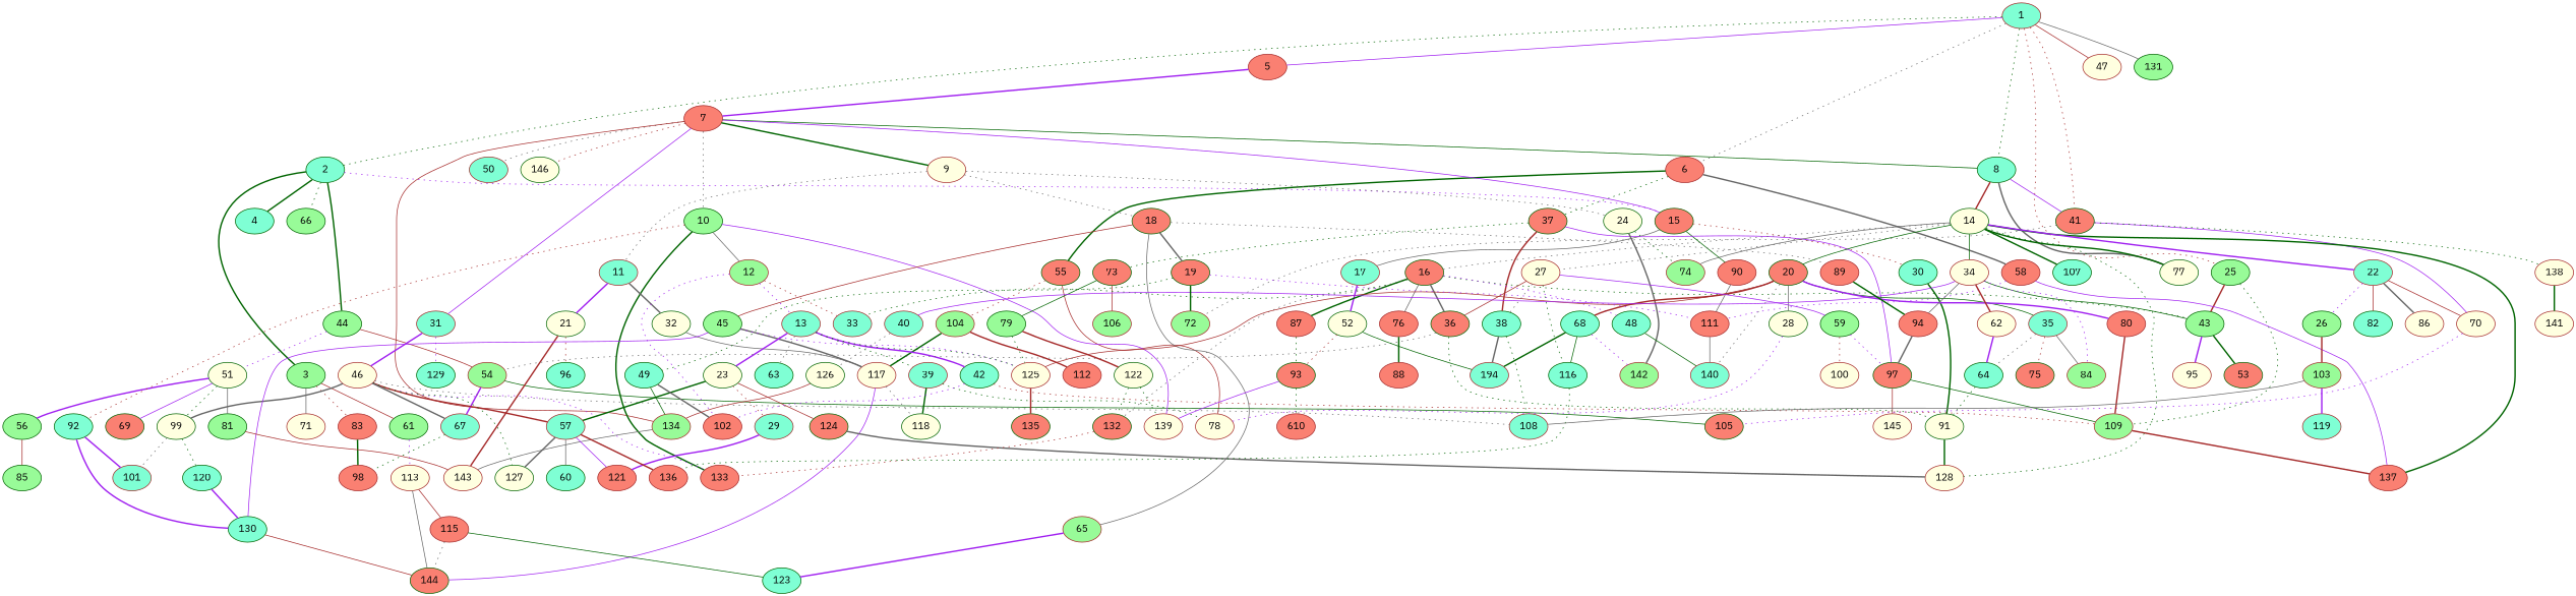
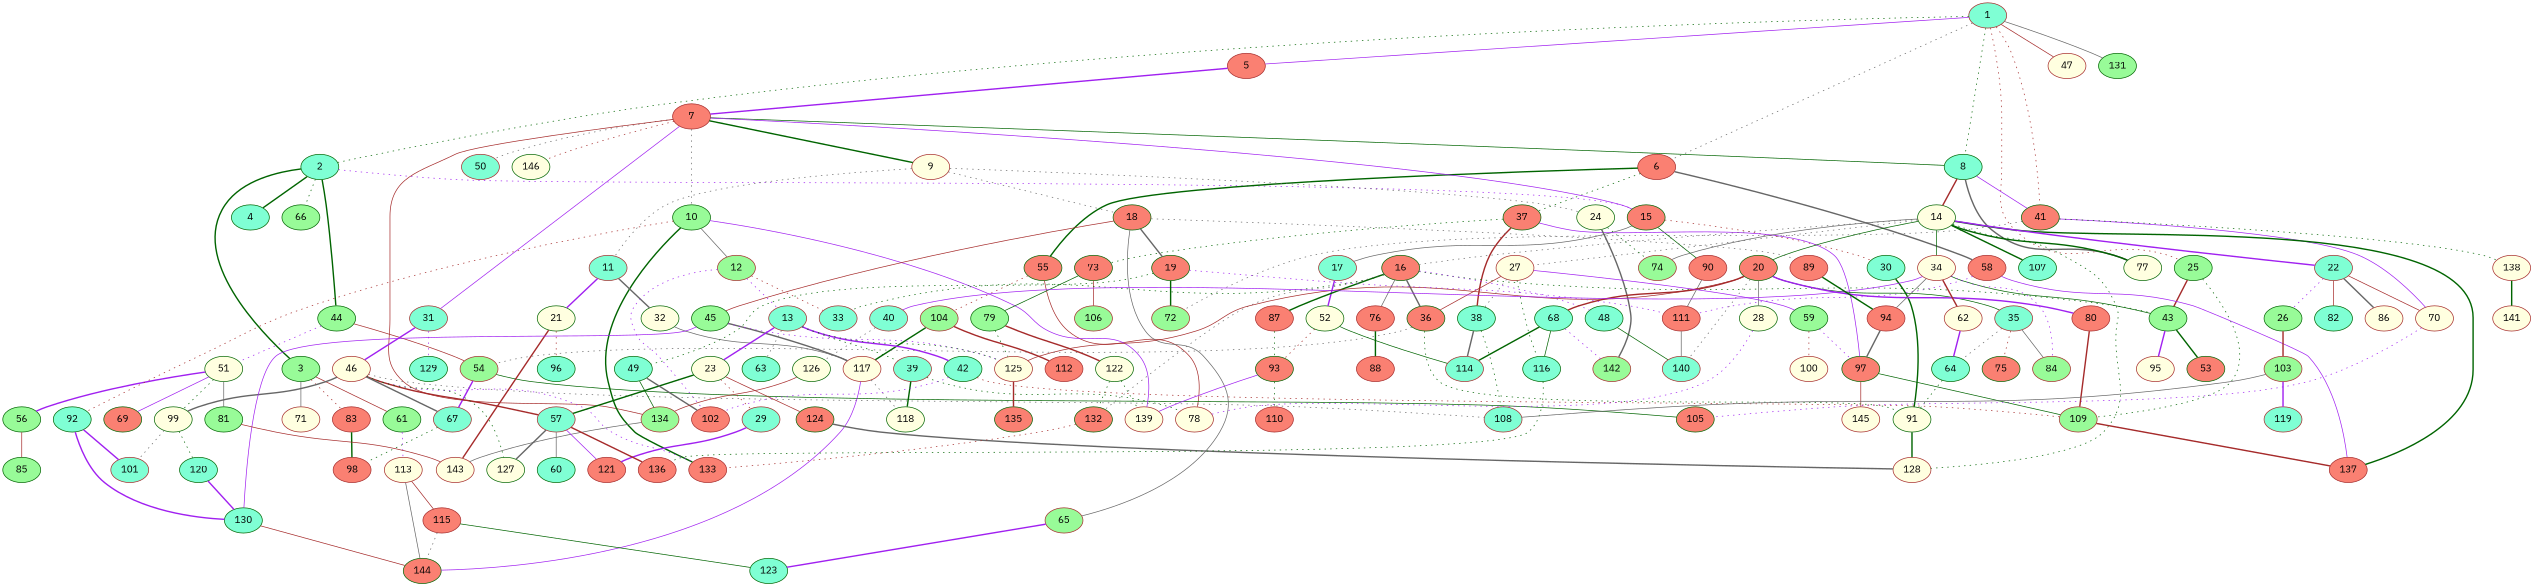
  graph {
    fontname="IBM Plex Sans"
    node [color=brown fillcolor=salmon fontname="IBM Plex Sans" style=filled]
    edge [color=darkgreen fontname="IBM Plex Sans" style=dotted]
    1 [fillcolor=aquamarine]
    2 [color=darkgreen fillcolor=aquamarine]
    5
    6
    8 [color=darkgreen fillcolor=aquamarine]
    25 [color=darkgreen fillcolor=palegreen]
    41 [color=darkgreen]
    47 [fillcolor=lightyellow]
    131 [color=darkgreen fillcolor=palegreen]
    3 [color=darkgreen fillcolor=palegreen]
    4 [color=darkgreen fillcolor=aquamarine]
    15 [color=darkgreen]
    44 [color=darkgreen fillcolor=palegreen]
    66 [color=darkgreen fillcolor=palegreen]
    7
    37 [color=darkgreen]
    55 [color=darkgreen]
    58
    14 [color=darkgreen fillcolor=lightyellow]
    77 [color=darkgreen fillcolor=lightyellow]
    43 [color=darkgreen fillcolor=palegreen]
    109 [fillcolor=palegreen]
    72 [fillcolor=palegreen]
    70 [fillcolor=lightyellow]
    138 [fillcolor=lightyellow]
    61 [color=darkgreen fillcolor=palegreen]
    71 [fillcolor=lightyellow]
    83
    17 [fillcolor=aquamarine]
    30 [color=darkgreen fillcolor=aquamarine]
    90
    54 [fillcolor=palegreen]
    51 [color=darkgreen fillcolor=lightyellow]
    113 [fillcolor=lightyellow]
    98
    9 [fillcolor=lightyellow]
    10 [color=darkgreen fillcolor=palegreen]
    31 [fillcolor=aquamarine]
    50 [fillcolor=aquamarine]
    134 [fillcolor=palegreen]
    146 [color=darkgreen fillcolor=lightyellow]
    38 [color=darkgreen fillcolor=aquamarine]
    73 [color=darkgreen]
    97 [color=darkgreen]
    78 [fillcolor=lightyellow]
    104 [fillcolor=palegreen]
    137
    111
    11 [fillcolor=aquamarine]
    18 [color=darkgreen]
    24 [color=darkgreen fillcolor=lightyellow]
    12 [fillcolor=palegreen]
    92 [color=darkgreen fillcolor=aquamarine]
    133
    139 [fillcolor=lightyellow]
    46 [fillcolor=lightyellow]
    129 [color=darkgreen fillcolor=aquamarine]
    143 [fillcolor=lightyellow]
    16 [color=darkgreen]
    20 [color=darkgreen]
    22 [fillcolor=aquamarine]
    27 [fillcolor=lightyellow]
    34 [fillcolor=lightyellow]
    74 [fillcolor=palegreen]
    107 [color=darkgreen fillcolor=aquamarine]
    128 [fillcolor=lightyellow]
    21 [color=darkgreen fillcolor=lightyellow]
    32 [color=darkgreen fillcolor=lightyellow]
    19 [color=darkgreen]
    45 [color=darkgreen fillcolor=palegreen]
    65 [fillcolor=palegreen]
    89
    142 [fillcolor=palegreen]
    13 [fillcolor=aquamarine]
    33 [fillcolor=aquamarine]
    102
    130 [color=darkgreen fillcolor=aquamarine]
    101 [fillcolor=aquamarine]
    96 [color=darkgreen fillcolor=aquamarine]
    117 [fillcolor=lightyellow]
    23 [color=darkgreen fillcolor=lightyellow]
    39 [fillcolor=aquamarine]
    42 [color=darkgreen fillcolor=aquamarine]
    63 [color=darkgreen fillcolor=aquamarine]
    125 [fillcolor=lightyellow]
    29 [fillcolor=aquamarine]
    57 [fillcolor=aquamarine]
    124 [color=darkgreen]
    118 [color=darkgreen fillcolor=lightyellow]
    135 [color=darkgreen]
    36 [color=darkgreen]
    48 [color=darkgreen fillcolor=aquamarine]
    76
    87
    132 [color=darkgreen]
    28 [color=darkgreen fillcolor=lightyellow]
    35 [fillcolor=aquamarine]
    68 [color=darkgreen fillcolor=aquamarine]
    80
    140 [fillcolor=aquamarine]
    26 [color=darkgreen fillcolor=palegreen]
    82 [color=darkgreen fillcolor=aquamarine]
    86 [fillcolor=lightyellow]
    59 [color=darkgreen fillcolor=palegreen]
    116 [color=darkgreen fillcolor=aquamarine]
    40 [fillcolor=aquamarine]
    62 [fillcolor=lightyellow]
    84 [fillcolor=palegreen]
    94
    52 [color=darkgreen fillcolor=lightyellow]
    91 [color=darkgreen fillcolor=lightyellow]
    53 [color=darkgreen]
    95 [fillcolor=lightyellow]
    88
    93 [color=darkgreen]
-   114 [fillcolor=aquamarine label=194]
+   114 [fillcolor=aquamarine]
    49 [color=darkgreen fillcolor=aquamarine]
    123 [color=darkgreen fillcolor=aquamarine]
    64 [color=darkgreen fillcolor=aquamarine]
    75 [color=darkgreen]
    103 [fillcolor=palegreen]
    105 [color=darkgreen]
    121
    127 [color=darkgreen fillcolor=lightyellow]
    60 [color=darkgreen fillcolor=aquamarine]
    136
    108 [fillcolor=aquamarine]
    119 [fillcolor=aquamarine]
    100 [fillcolor=lightyellow]
    67 [fillcolor=aquamarine]
    99 [color=darkgreen fillcolor=lightyellow]
    144 [color=darkgreen]
    126 [color=darkgreen fillcolor=lightyellow]
    79 [color=darkgreen fillcolor=palegreen]
    106 [fillcolor=palegreen]
    145 [fillcolor=lightyellow]
    141 [fillcolor=lightyellow]
    56 [color=darkgreen fillcolor=palegreen]
    69 [color=darkgreen]
    81 [color=darkgreen fillcolor=palegreen]
    120 [color=darkgreen fillcolor=aquamarine]
    85 [color=darkgreen fillcolor=palegreen]
-   110 [label=610]
+   110
    112
    115
    122 [color=darkgreen fillcolor=lightyellow]
    1 -- 2
    1 -- 5 [color=purple style=solid]
    1 -- 6 [color=gray40]
    1 -- 8
    1 -- 25 [color=brown]
    1 -- 41 [color=brown]
    1 -- 47 [color=brown style=solid]
    1 -- 131 [color=gray40 style=solid]
    2 -- 3 [style=bold]
    2 -- 4 [style=bold]
    2 -- 15 [color=purple]
    2 -- 44 [style=bold]
    2 -- 66
    5 -- 7 [color=purple style=bold]
    6 -- 37
    6 -- 55 [style=bold]
    6 -- 58 [color=gray40 style=bold]
    8 -- 41 [color=purple style=solid]
    8 -- 14 [color=brown style=bold]
    8 -- 77 [color=gray40 style=bold]
    25 -- 43 [color=brown style=bold]
    25 -- 109
    41 -- 72 [color=gray40]
    41 -- 70 [color=purple style=solid]
    41 -- 138
    3 -- 61 [color=brown style=solid]
    3 -- 71 [color=gray40 style=solid]
    3 -- 83 [color=brown]
    15 -- 17 [color=gray40 style=solid]
    15 -- 30 [color=brown]
    15 -- 90 [style=solid]
    44 -- 54 [color=brown style=solid]
    44 -- 51 [color=purple]
    7 -- 8 [style=solid]
    7 -- 15 [color=purple style=solid]
    7 -- 9 [style=bold]
    7 -- 10 [color=gray40]
    7 -- 31 [color=purple style=solid]
    7 -- 50 [color=gray40]
    7 -- 134 [color=brown style=solid]
    7 -- 146 [color=brown]
    37 -- 38 [color=brown style=bold]
    37 -- 73
    37 -- 97 [color=purple style=solid]
    55 -- 78 [color=brown style=solid]
    55 -- 104 [color=brown]
    58 -- 137 [color=purple style=solid]
    58 -- 111 [color=purple]
    14 -- 77 [style=bold]
    14 -- 137 [style=bold]
    14 -- 16 [color=gray40]
    14 -- 20 [style=solid]
    14 -- 22 [color=purple style=bold]
    14 -- 27 [color=gray40]
    14 -- 34 [style=solid]
    14 -- 74 [color=gray40 style=solid]
    14 -- 107 [style=bold]
    14 -- 128
    43 -- 53 [style=bold]
    43 -- 95 [color=purple style=bold]
    109 -- 137 [color=brown style=bold]
    70 -- 105 [color=purple]
    138 -- 141 [style=bold]
    61 -- 113 [color=purple]
    83 -- 98 [style=bold]
    17 -- 52 [color=purple style=bold]
    30 -- 91 [style=bold]
    90 -- 111 [color=gray40 style=solid]
    54 -- 105 [style=solid]
    54 -- 67 [color=purple style=bold]
    51 -- 99
    51 -- 56 [color=purple style=bold]
    51 -- 69 [color=purple style=solid]
    51 -- 81 [color=gray40 style=solid]
    113 -- 144 [color=gray40 style=solid]
    113 -- 115 [color=brown style=solid]
    9 -- 11 [color=gray40]
    9 -- 18 [color=gray40]
    9 -- 24 [color=gray40]
    10 -- 12 [color=gray40 style=solid]
    10 -- 92 [color=brown]
    10 -- 133 [style=bold]
    10 -- 139 [color=purple style=solid]
    31 -- 46 [color=purple style=bold]
    31 -- 129 [color=purple]
    134 -- 143 [color=gray40 style=solid]
    38 -- 114 [color=gray40 style=bold]
    38 -- 108
    73 -- 79 [style=solid]
    73 -- 106 [color=brown style=solid]
    97 -- 109 [style=solid]
    97 -- 145 [color=brown style=solid]
    104 -- 117 [style=bold]
    104 -- 112 [color=brown style=bold]
    111 -- 140 [color=gray40 style=solid]
    11 -- 21 [color=purple style=bold]
    11 -- 32 [color=gray40 style=bold]
    18 -- 19 [color=gray40 style=bold]
    18 -- 45 [color=brown style=solid]
    18 -- 65 [color=gray40 style=solid]
    18 -- 89 [color=gray40]
    24 -- 74
    24 -- 142 [color=gray40 style=bold]
    12 -- 13 [color=purple]
    12 -- 33 [color=brown]
    12 -- 102 [color=purple]
    92 -- 130 [color=purple style=bold]
    92 -- 101 [color=purple style=bold]
    46 -- 133 [color=purple]
    46 -- 57 [color=brown style=bold]
    46 -- 127
    46 -- 108 [color=gray40]
    46 -- 67 [color=gray40 style=bold]
    46 -- 99 [color=gray40 style=bold]
    16 -- 43
    16 -- 33
    16 -- 36 [color=gray40 style=bold]
    16 -- 48 [color=purple]
    16 -- 76 [color=gray40 style=solid]
    16 -- 87 [style=bold]
    16 -- 132 [color=gray40]
    20 -- 125 [color=brown style=solid]
    20 -- 28 [color=gray40 style=solid]
    20 -- 35 [style=solid]
    20 -- 68 [color=brown style=bold]
    20 -- 80 [color=purple style=bold]
    20 -- 140 [color=gray40]
    22 -- 70 [color=brown style=solid]
    22 -- 26 [color=purple]
    22 -- 82 [color=brown style=solid]
    22 -- 86 [color=gray40 style=bold]
    27 -- 38 [color=gray40]
    27 -- 36 [color=brown style=solid]
    27 -- 59 [color=purple style=solid]
    27 -- 116
    34 -- 43 [style=solid]
    34 -- 40 [color=purple style=solid]
    34 -- 62 [color=brown style=bold]
    34 -- 84 [color=purple]
    34 -- 94 [color=gray40 style=solid]
    21 -- 143 [color=brown style=bold]
    21 -- 96 [color=brown]
    32 -- 117 [color=gray40 style=solid]
    19 -- 72 [style=bold]
    19 -- 111 [color=purple]
    19 -- 49
    45 -- 130 [color=purple style=solid]
    45 -- 117 [color=gray40 style=bold]
    45 -- 125 [color=purple]
    65 -- 123 [color=purple style=bold]
    89 -- 94 [style=bold]
    13 -- 23 [color=purple style=bold]
    13 -- 39
    13 -- 42 [color=purple style=bold]
    13 -- 63 [color=gray40]
    13 -- 125
    130 -- 144 [color=brown style=solid]
    117 -- 118 [color=gray40]
    117 -- 144 [color=purple style=solid]
    23 -- 29 [color=brown]
    23 -- 57 [style=bold]
    23 -- 124 [color=brown style=solid]
    39 -- 78
    39 -- 118 [style=bold]
    42 -- 109 [color=brown]
    42 -- 102 [color=purple]
    125 -- 135 [color=brown style=bold]
    29 -- 121 [color=purple style=bold]
    57 -- 121 [color=purple style=solid]
    57 -- 127 [color=gray40 style=bold]
    57 -- 60 [color=gray40 style=solid]
    57 -- 136 [color=brown style=bold]
    124 -- 128 [color=gray40 style=bold]
    36 -- 54 [color=gray40]
    36 -- 91
    48 -- 140 [style=solid]
    76 -- 88 [style=bold]
    87 -- 93
    132 -- 133 [color=brown]
    28 -- 78 [color=purple]
    35 -- 84 [color=gray40 style=solid]
    35 -- 64 [color=gray40]
    35 -- 75 [color=brown]
    68 -- 142 [color=purple]
    68 -- 116 [style=solid]
    68 -- 114 [style=bold]
    80 -- 109 [color=brown style=bold]
    26 -- 103 [color=brown style=bold]
    59 -- 97 [color=purple]
    59 -- 100 [color=brown]
    116 -- 136
    40 -- 126 [color=gray40]
    62 -- 64 [color=purple style=bold]
    94 -- 97 [color=gray40 style=bold]
    52 -- 93 [color=brown]
    52 -- 114 [style=solid]
    91 -- 128 [style=bold]
    93 -- 139 [color=purple style=solid]
    93 -- 110
    49 -- 134 [style=solid]
    49 -- 102 [color=gray40 style=bold]
    64 -- 91
    103 -- 108 [color=gray40 style=solid]
    103 -- 119 [color=purple style=bold]
    67 -- 98
    99 -- 101 [color=gray40]
    99 -- 120
    126 -- 134 [color=brown style=solid]
    79 -- 125
    79 -- 122 [color=brown style=bold]
    56 -- 85 [color=brown style=solid]
    81 -- 143 [color=brown style=solid]
    120 -- 130 [color=purple style=bold]
    115 -- 123 [style=solid]
    115 -- 144 [color=gray40]
    122 -- 139
    122 -- 132
  }
